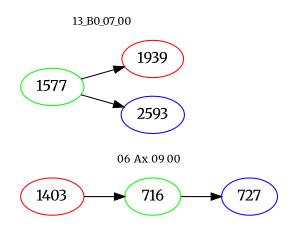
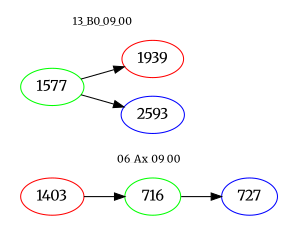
  digraph {
    fontname=Merriweather
    rankdir=LR
    node [color=green fontname=Merriweather]
    edge [color=black fontname=Merriweather]
    n1 [label=716]
    n2 [color=blue label=727]
    n3 [color=red label=1403]
    n4 [label=1577]
    n5 [color=blue label=2593]
    n6 [color=red label=1939]
    subgraph cluster_1 {
      color=white
      fontsize=10
      label="06_Ax_09_00"
      n1
      n2
      n3
    }
    subgraph cluster_2 {
      color=white
      fontsize=10
-     label="13_B0_07_00"
+     label="13_B0_09_00"
      n4
      n5
      n6
    }
    n1 -> n2
    n3 -> n1
    n4 -> n5
    n4 -> n6
  }
